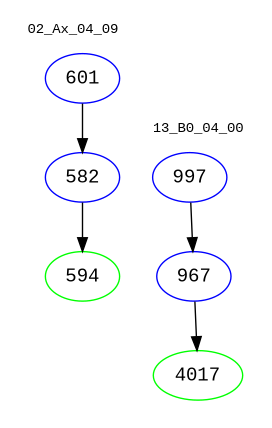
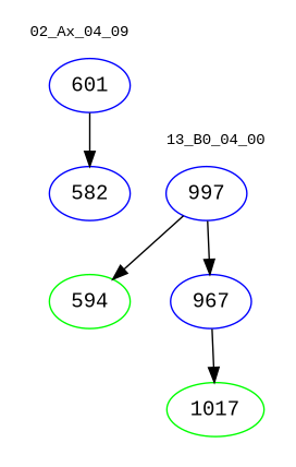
  digraph {
    fontname="Liberation Mono"
    node [color=blue fontname="Liberation Mono"]
    edge [color=black fontname="Liberation Mono"]
    n1 [label=601]
    n2 [label=582]
    n3 [color=green label=594]
    n4 [label=997]
    n5 [label=967]
-   n6 [color=green label=4017]
+   n6 [color=green label=1017]
    subgraph cluster_1 {
      color=white
      fontsize=10
      label="02_Ax_04_09"
      n1
      n2
      n3
    }
    subgraph cluster_2 {
      color=white
      fontsize=10
      label="13_B0_04_00"
      n4
      n5
      n6
    }
    n1 -> n2
-   n2 -> n3
+   n4 -> n3
    n4 -> n5
    n5 -> n6
  }
